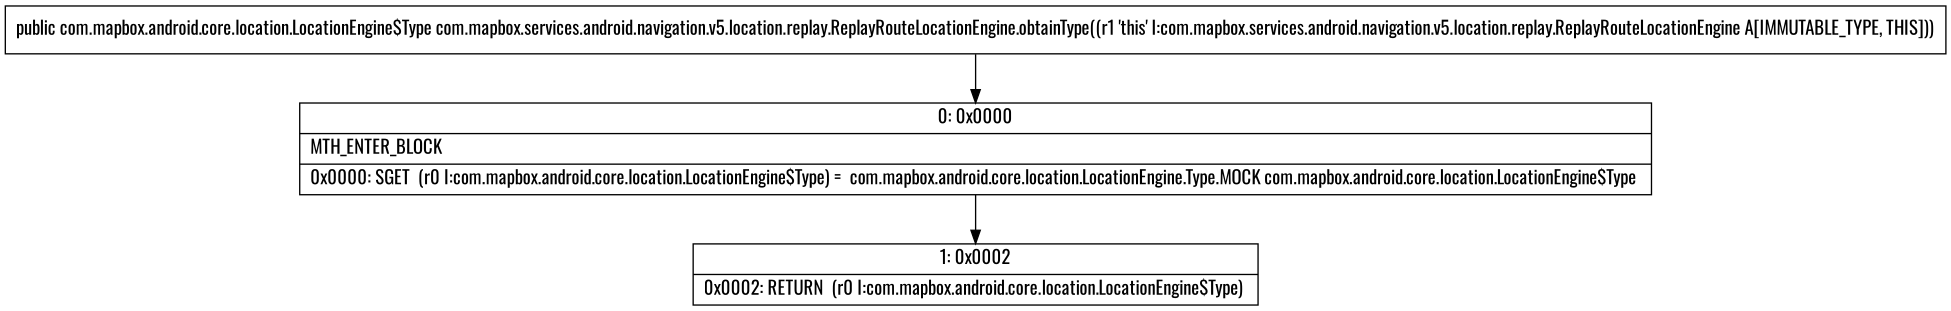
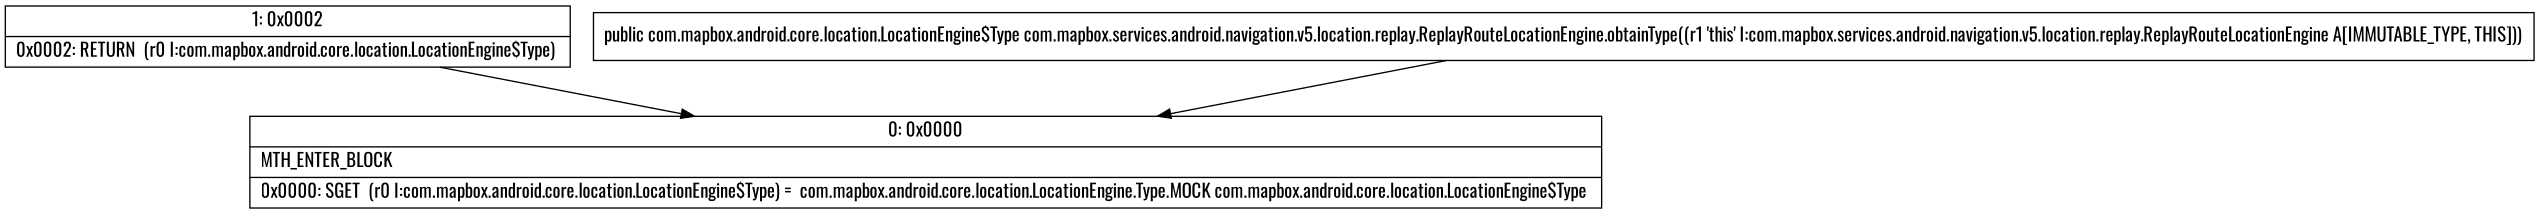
  digraph {
    fontname=Oswald
    node [shape=record fontname=Oswald]
    edge [fontname=Oswald]
    n1 [label="{0\:\ 0x0000|MTH_ENTER_BLOCK\l|0x0000: SGET  (r0 I:com.mapbox.android.core.location.LocationEngine$Type) =  com.mapbox.android.core.location.LocationEngine.Type.MOCK com.mapbox.android.core.location.LocationEngine$Type \l}"]
    n2 [label="{1\:\ 0x0002|0x0002: RETURN  (r0 I:com.mapbox.android.core.location.LocationEngine$Type) \l}"]
    n3 [label="{public com.mapbox.android.core.location.LocationEngine$Type com.mapbox.services.android.navigation.v5.location.replay.ReplayRouteLocationEngine.obtainType((r1 'this' I:com.mapbox.services.android.navigation.v5.location.replay.ReplayRouteLocationEngine A[IMMUTABLE_TYPE, THIS])) }"]
-   n1 -> n2
+   n2 -> n1
    n3 -> n1
  }
